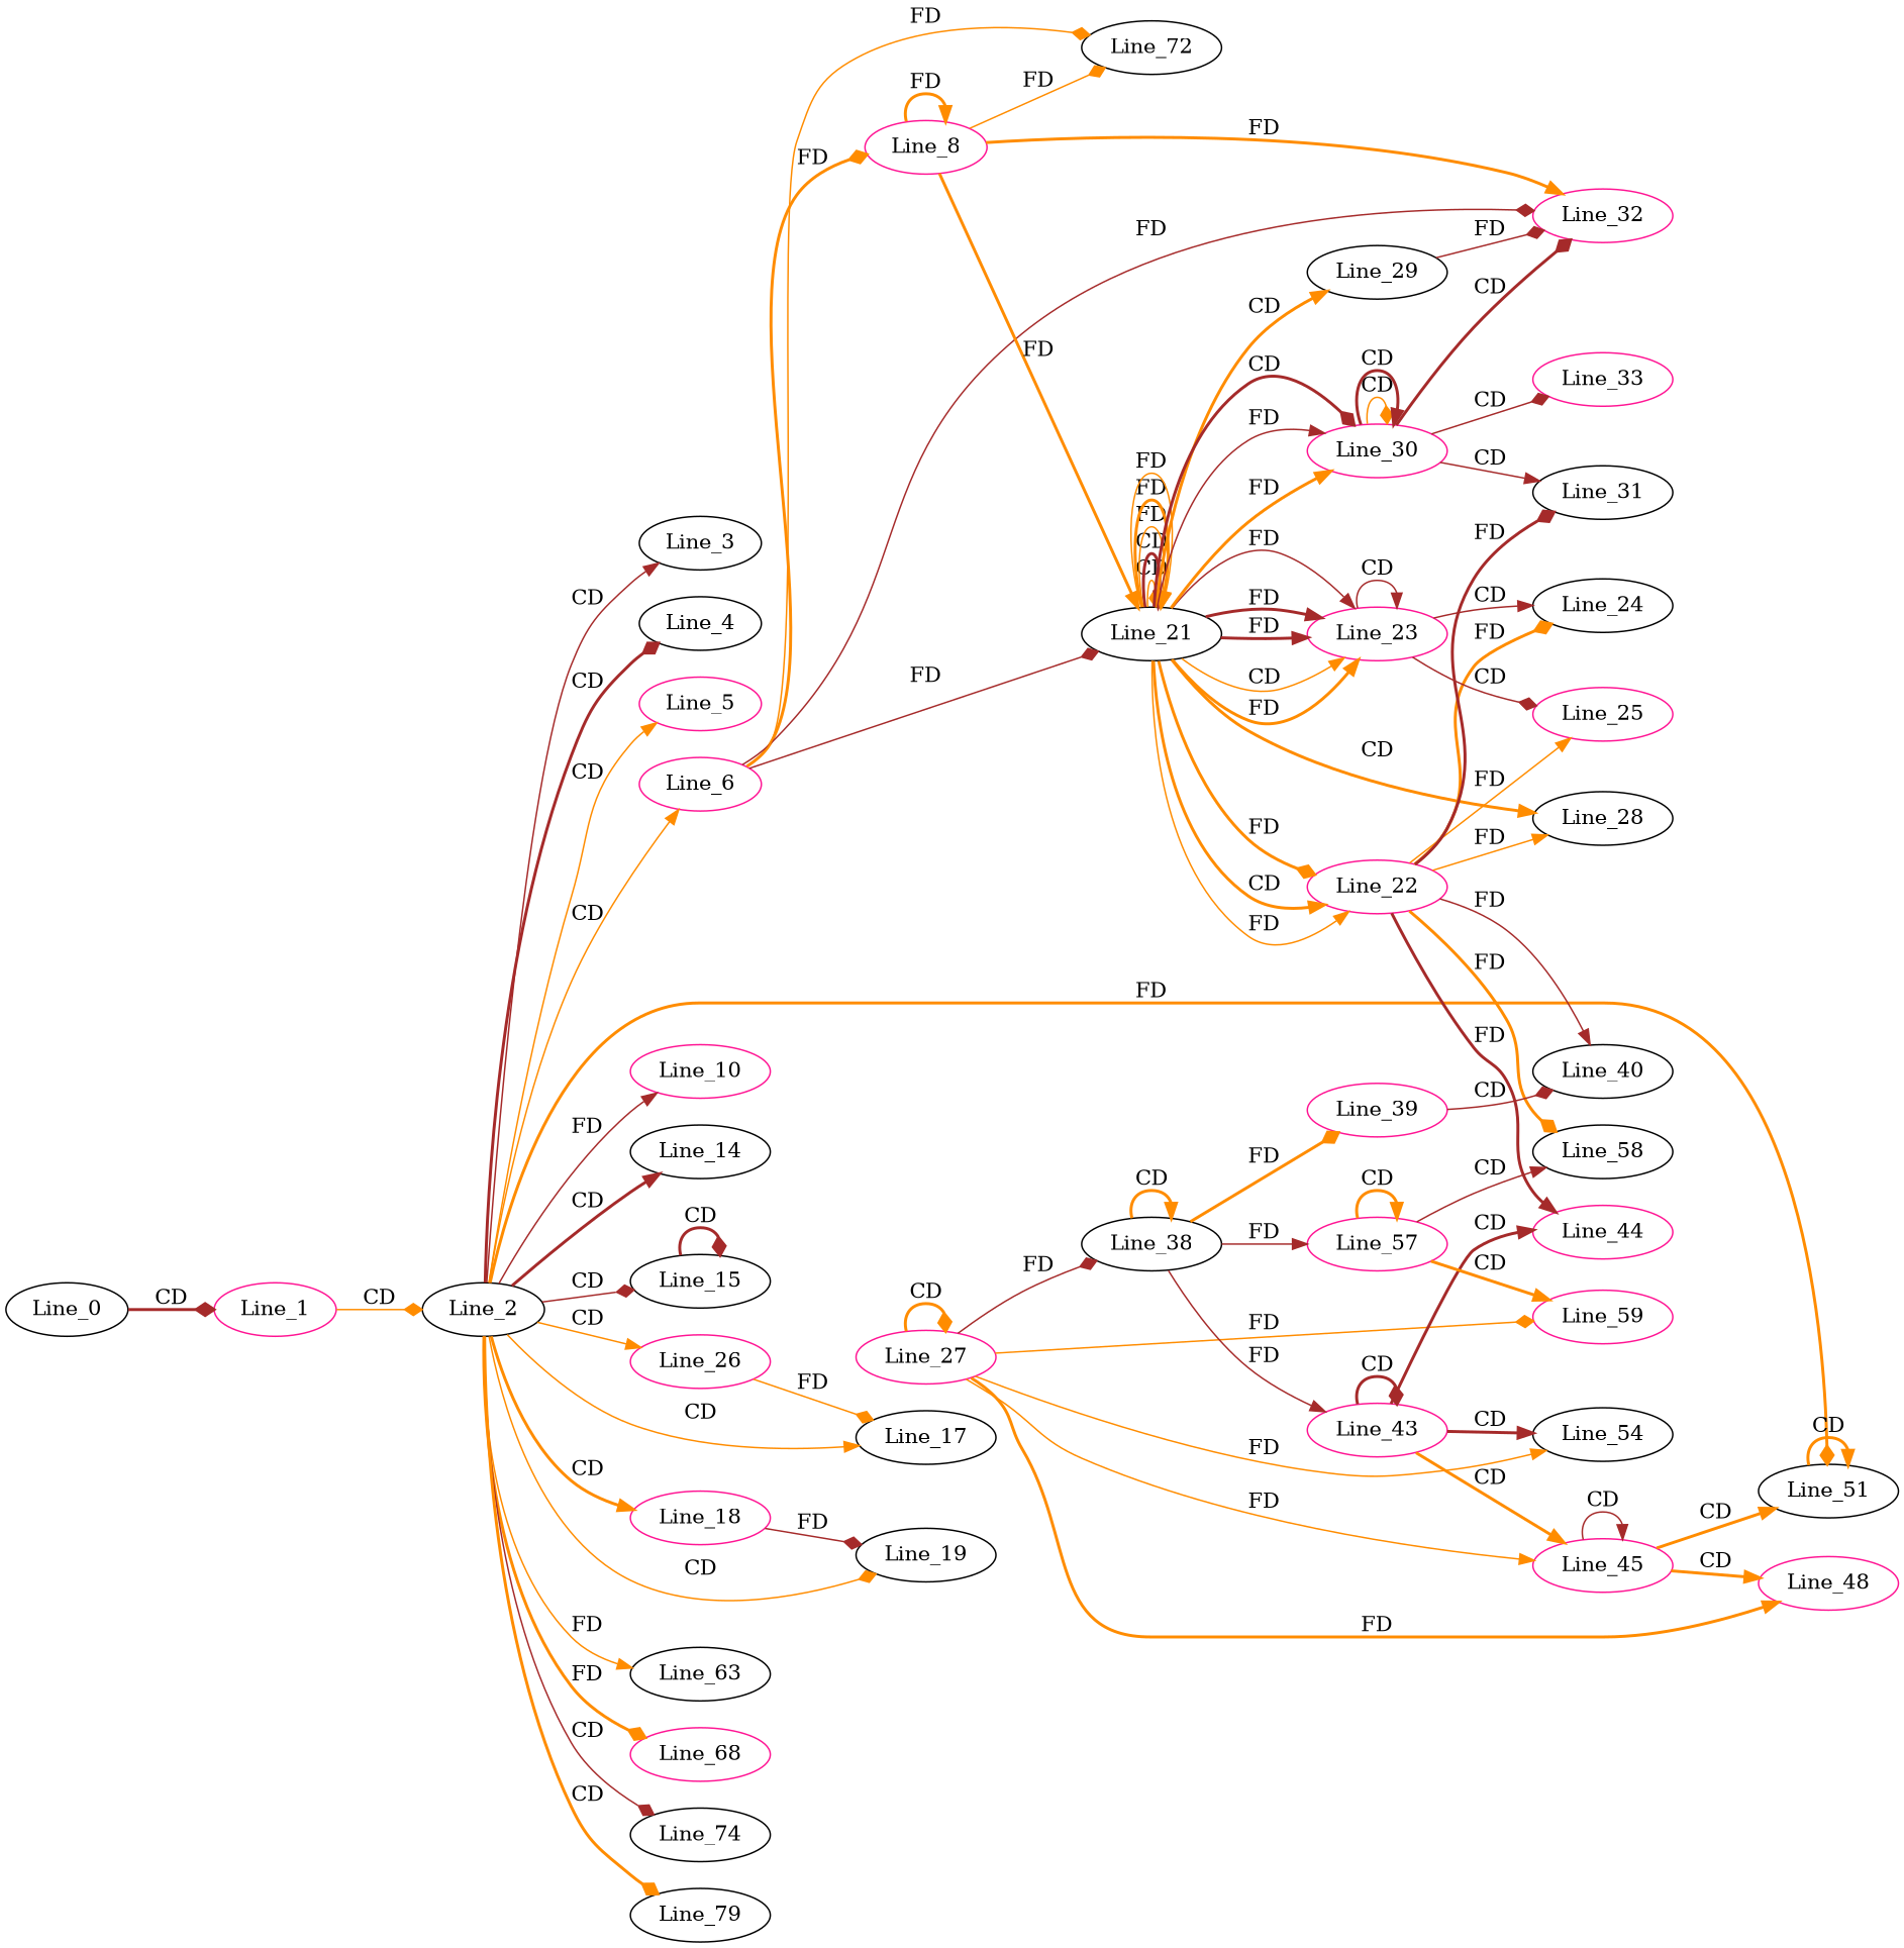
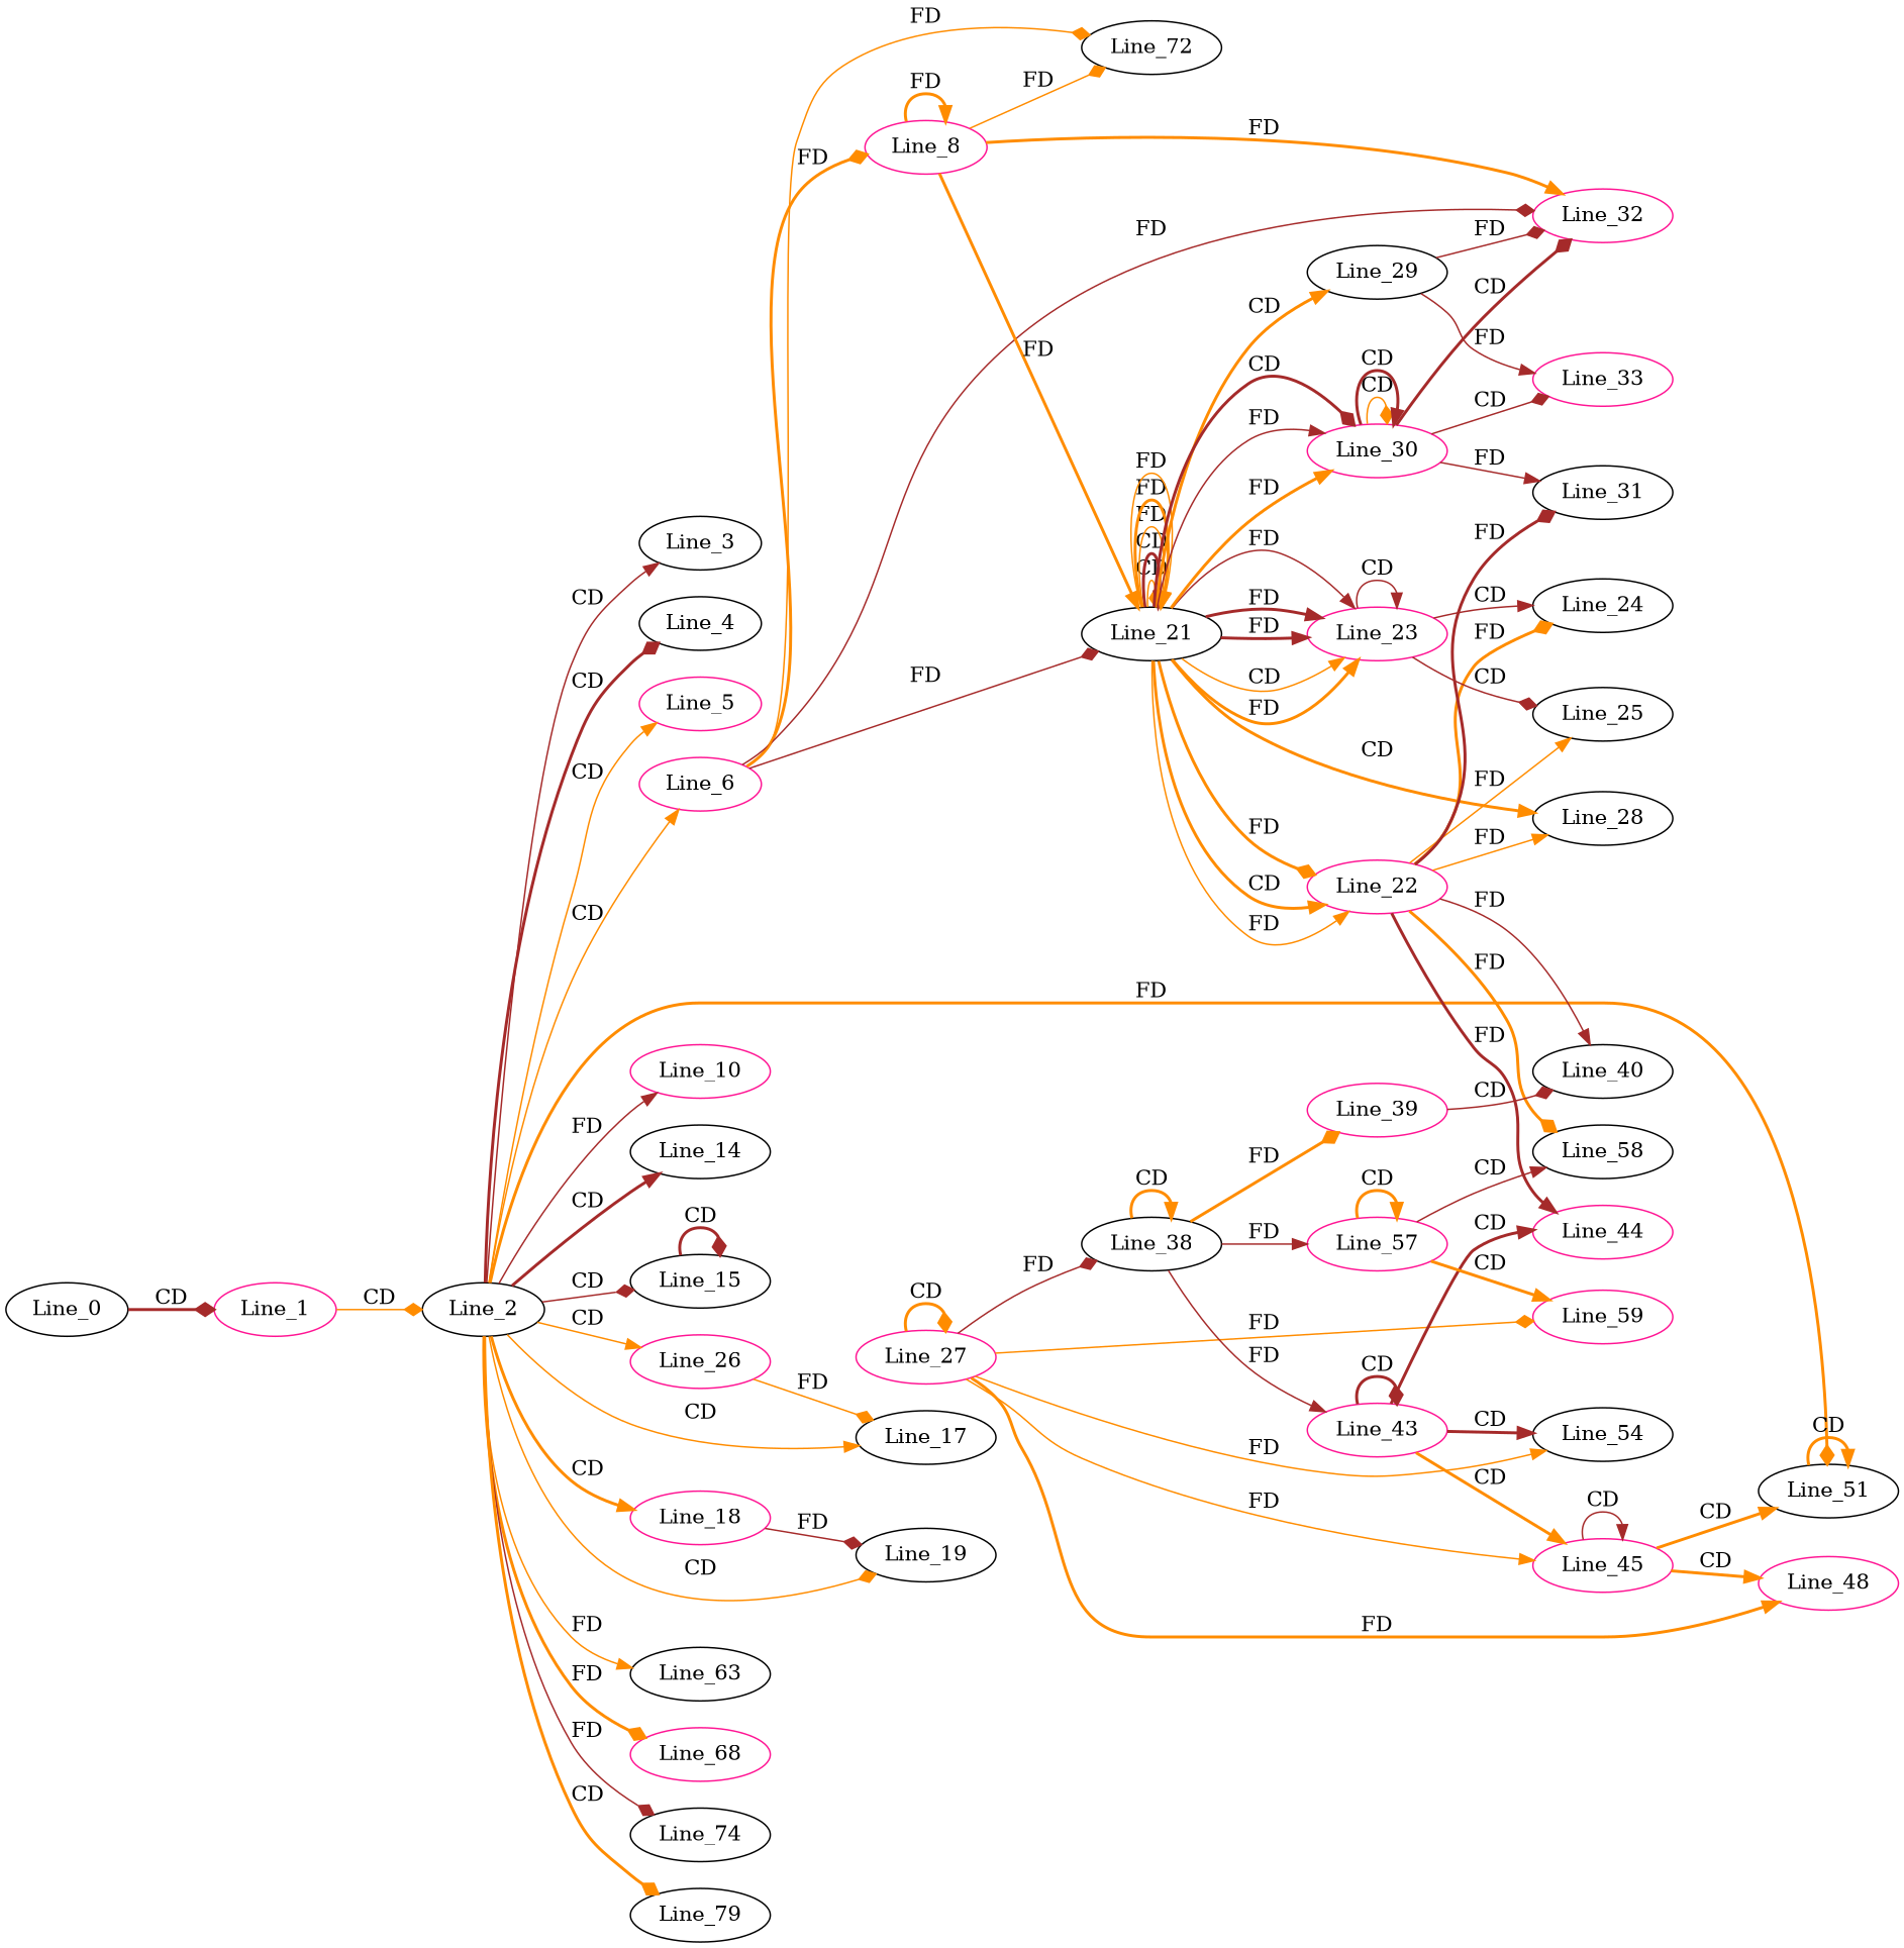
  digraph {
    rankdir=LR
    node [color=deeppink]
    edge [arrowhead=normal color=darkorange style=solid]
    Line_1
    Line_0 [color=black]
    Line_2 [color=black]
    Line_3 [color=black]
    Line_4 [color=black]
    Line_5
    Line_6
    Line_10
    Line_14 [color=black]
    Line_15 [color=black]
    n11 [label=Line_26]
    Line_17 [color=black]
    Line_18
    Line_19 [color=black]
    Line_51 [color=black]
    Line_63 [color=black]
    Line_68
    Line_74 [color=black]
    Line_79 [color=black]
    Line_8
    Line_21 [color=black]
    Line_32
    Line_72 [color=black]
    Line_22
    Line_23
    Line_28 [color=black]
    Line_29 [color=black]
    Line_30
    n29 [label=Line_27]
    Line_38 [color=black]
    Line_45
    Line_48
    Line_54 [color=black]
    Line_59
    Line_24 [color=black]
-   Line_25
+   Line_25 [color=black]
    Line_31 [color=black]
    Line_40 [color=black]
    Line_44
    Line_58 [color=black]
    Line_33
    Line_39
    Line_43
    Line_57
    Line_1 -> Line_2 [arrowhead=diamond label=CD]
    Line_0 -> Line_1 [arrowhead=diamond color=brown label=CD style=bold]
    Line_2 -> Line_3 [color=brown label=CD]
    Line_2 -> Line_4 [arrowhead=diamond color=brown label=CD style=bold]
    Line_2 -> Line_5 [label=CD]
    Line_2 -> Line_6 [label=CD]
    Line_2 -> Line_10 [color=brown label=FD]
    Line_2 -> Line_14 [color=brown label=CD style=bold]
    Line_2 -> Line_15 [arrowhead=diamond color=brown label=CD]
    Line_2 -> n11 [label=CD]
    Line_2 -> Line_17 [label=CD]
    Line_2 -> Line_18 [label=CD style=bold]
    Line_2 -> Line_19 [arrowhead=diamond label=CD]
    Line_2 -> Line_51 [arrowhead=diamond label=FD style=bold]
    Line_2 -> Line_63 [label=FD]
    Line_2 -> Line_68 [arrowhead=diamond label=FD style=bold]
-   Line_2 -> Line_74 [arrowhead=diamond color=brown label=CD]
+   Line_2 -> Line_74 [arrowhead=diamond color=brown label=FD]
    Line_2 -> Line_79 [arrowhead=diamond label=CD style=bold]
    Line_6 -> Line_8 [arrowhead=diamond label=FD style=bold]
    Line_6 -> Line_21 [arrowhead=diamond color=brown label=FD]
    Line_6 -> Line_32 [arrowhead=diamond color=brown label=FD]
    Line_6 -> Line_72 [arrowhead=diamond label=FD]
    Line_15 -> Line_15 [arrowhead=diamond color=brown label=CD style=bold]
    n11 -> Line_17 [arrowhead=diamond label=FD]
    Line_18 -> Line_19 [arrowhead=diamond color=brown label=FD]
    Line_51 -> Line_51 [label=CD style=bold]
    Line_8 -> Line_8 [label=FD style=bold]
    Line_8 -> Line_21 [label=FD style=bold]
    Line_8 -> Line_32 [label=FD style=bold]
    Line_8 -> Line_72 [arrowhead=diamond label=FD]
    Line_21 -> Line_21 [arrowhead=diamond label=CD]
    Line_21 -> Line_21 [color=brown label=CD style=bold]
    Line_21 -> Line_21 [label=FD]
    Line_21 -> Line_21 [label=FD style=bold]
    Line_21 -> Line_21 [label=FD]
    Line_21 -> Line_22 [label=CD style=bold]
    Line_21 -> Line_22 [label=FD]
    Line_21 -> Line_22 [arrowhead=diamond label=FD style=bold]
    Line_21 -> Line_23 [label=CD]
    Line_21 -> Line_23 [label=FD style=bold]
    Line_21 -> Line_23 [color=brown label=FD]
    Line_21 -> Line_23 [color=brown label=FD style=bold]
    Line_21 -> Line_23 [color=brown label=FD style=bold]
    Line_21 -> Line_28 [label=CD style=bold]
    Line_21 -> Line_29 [label=CD style=bold]
    Line_21 -> Line_30 [arrowhead=diamond color=brown label=CD style=bold]
    Line_21 -> Line_30 [color=brown label=FD]
    Line_21 -> Line_30 [label=FD style=bold]
    Line_22 -> Line_28 [label=FD]
    Line_22 -> Line_24 [arrowhead=diamond label=FD style=bold]
    Line_22 -> Line_25 [label=FD]
    Line_22 -> Line_31 [arrowhead=diamond color=brown label=FD style=bold]
    Line_22 -> Line_40 [color=brown label=FD]
    Line_22 -> Line_44 [color=brown label=FD style=bold]
    Line_22 -> Line_58 [arrowhead=diamond label=FD style=bold]
    Line_23 -> Line_23 [color=brown label=CD]
    Line_23 -> Line_24 [color=brown label=CD]
    Line_23 -> Line_25 [arrowhead=diamond color=brown label=CD]
    Line_29 -> Line_32 [arrowhead=diamond color=brown label=FD]
+   Line_29 -> Line_33 [color=brown label=FD]
    Line_30 -> Line_32 [arrowhead=diamond color=brown label=CD style=bold]
    Line_30 -> Line_30 [arrowhead=diamond label=CD]
    Line_30 -> Line_30 [color=brown label=CD style=bold]
-   Line_30 -> Line_31 [color=brown label=CD]
+   Line_30 -> Line_31 [color=brown label=FD]
    Line_30 -> Line_33 [arrowhead=diamond color=brown label=CD]
    n29 -> n29 [arrowhead=diamond label=CD style=bold]
    n29 -> Line_38 [arrowhead=diamond color=brown label=FD]
    n29 -> Line_45 [label=FD]
    n29 -> Line_48 [label=FD style=bold]
    n29 -> Line_54 [label=FD]
    n29 -> Line_59 [arrowhead=diamond label=FD]
    Line_38 -> Line_38 [label=CD style=bold]
    Line_38 -> Line_39 [arrowhead=diamond label=FD style=bold]
    Line_38 -> Line_43 [color=brown label=FD]
    Line_38 -> Line_57 [color=brown label=FD]
    Line_45 -> Line_51 [label=CD style=bold]
    Line_45 -> Line_45 [color=brown label=CD]
    Line_45 -> Line_48 [label=CD style=bold]
    Line_39 -> Line_40 [arrowhead=diamond color=brown label=CD]
    Line_43 -> Line_45 [label=CD style=bold]
    Line_43 -> Line_54 [color=brown label=CD style=bold]
    Line_43 -> Line_44 [color=brown label=CD style=bold]
    Line_43 -> Line_43 [arrowhead=diamond color=brown label=CD style=bold]
    Line_57 -> Line_59 [label=CD style=bold]
    Line_57 -> Line_58 [color=brown label=CD]
    Line_57 -> Line_57 [label=CD style=bold]
  }
